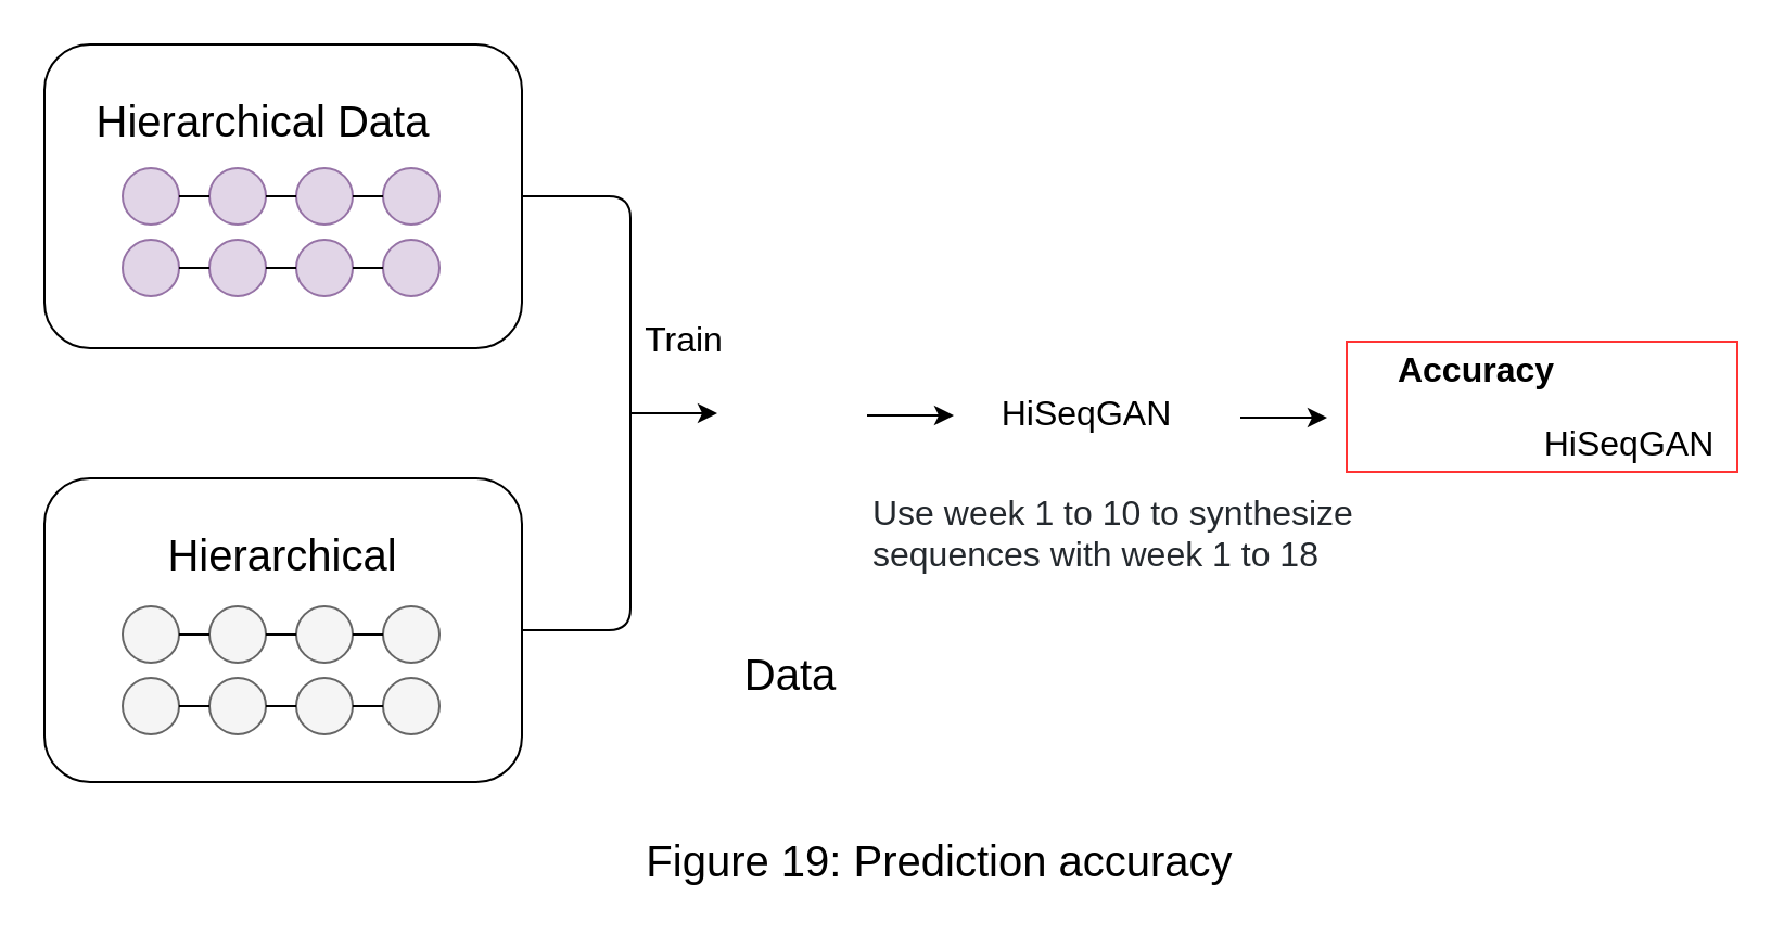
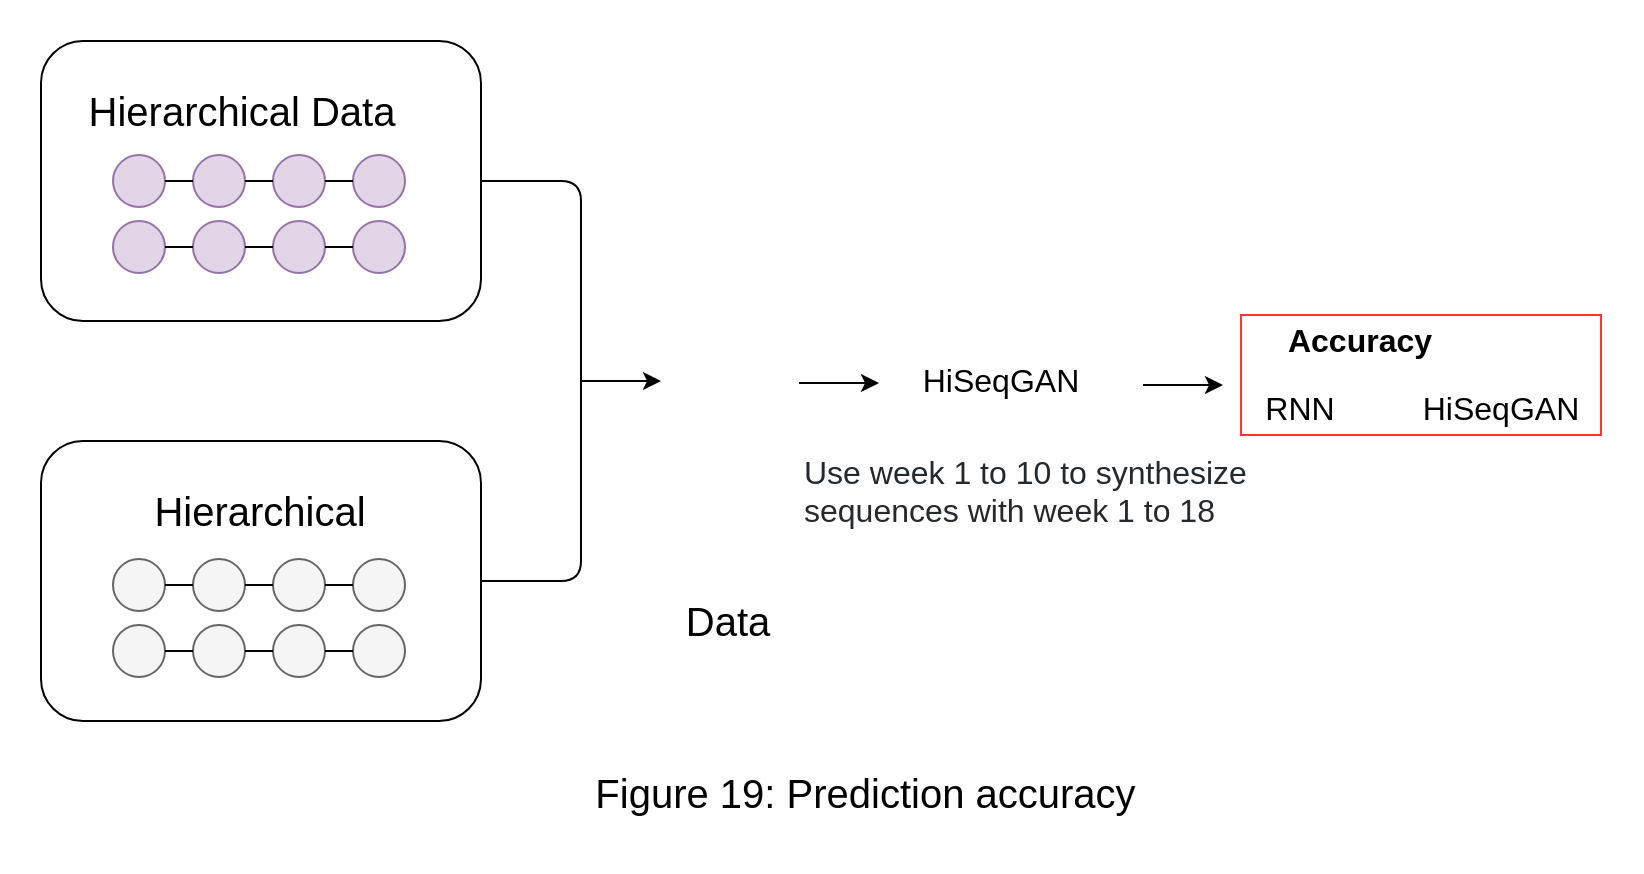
  <mxCell id="0" />
  <mxCell id="1" parent="0" />
  <mxCell id="2" value="" style="rounded=1;whiteSpace=wrap;html=1;" parent="1" vertex="1"><mxGeometry x="20" y="20" width="220" height="140" as="geometry" /></mxCell>
  <mxCell id="3" value="" style="rounded=1;whiteSpace=wrap;html=1;" parent="1" vertex="1"><mxGeometry x="20" y="220" width="220" height="140" as="geometry" /></mxCell>
  <mxCell id="4" value="" style="endArrow=none;html=1;entryX=1;entryY=0.5;entryDx=0;entryDy=0;exitX=1;exitY=0.5;exitDx=0;exitDy=0;" parent="1" source="3" target="2" edge="1"><mxGeometry width="50" height="50" relative="1" as="geometry"><mxPoint x="320" y="280" as="sourcePoint" /><mxPoint x="370" y="230" as="targetPoint" /><Array as="points"><mxPoint x="290" y="290" /><mxPoint x="290" y="90" /></Array></mxGeometry></mxCell>
  <mxCell id="5" value="" style="endArrow=classic;html=1;" parent="1" edge="1"><mxGeometry width="50" height="50" relative="1" as="geometry"><mxPoint x="290" y="190" as="sourcePoint" /><mxPoint x="330" y="190" as="targetPoint" /></mxGeometry></mxCell>
- <mxCell id="6" value="&lt;font style=&quot;font-size: 16px&quot;&gt;Train&lt;/font&gt;" style="text;html=1;strokeColor=none;fillColor=none;align=center;verticalAlign=middle;whiteSpace=wrap;rounded=0;" parent="1" vertex="1"><mxGeometry x="295" y="146" width="40" height="20" as="geometry" /></mxCell>
  <mxCell id="7" value="&lt;span style=&quot;font-size: 20px&quot;&gt;Data&lt;/span&gt;" style="text;html=1;strokeColor=none;fillColor=none;align=center;verticalAlign=middle;whiteSpace=wrap;rounded=0;dashed=1;" parent="1" vertex="1"><mxGeometry x="344" y="300" width="40" height="20" as="geometry" /></mxCell>
  <mxCell id="8" value="&lt;font style=&quot;font-size: 20px&quot;&gt;Hierarchical Data&lt;/font&gt;" style="text;html=1;strokeColor=none;fillColor=none;align=center;verticalAlign=middle;whiteSpace=wrap;rounded=0;dashed=1;" parent="1" vertex="1"><mxGeometry x="31" y="45" width="180" height="20" as="geometry" /></mxCell>
  <mxCell id="9" value="&lt;span style=&quot;font-size: 20px&quot;&gt;Hierarchical&lt;/span&gt;" style="text;html=1;strokeColor=none;fillColor=none;align=center;verticalAlign=middle;whiteSpace=wrap;rounded=0;dashed=1;" parent="1" vertex="1"><mxGeometry x="40" y="245" width="180" height="20" as="geometry" /></mxCell>
  <mxCell id="10" value="" style="ellipse;whiteSpace=wrap;html=1;aspect=fixed;fillColor=#e1d5e7;strokeColor=#9673a6;" parent="1" vertex="1"><mxGeometry x="56" y="77" width="26" height="26" as="geometry" /></mxCell>
  <mxCell id="11" value="" style="ellipse;whiteSpace=wrap;html=1;aspect=fixed;fillColor=#e1d5e7;strokeColor=#9673a6;" parent="1" vertex="1"><mxGeometry x="96" y="77" width="26" height="26" as="geometry" /></mxCell>
  <mxCell id="12" value="" style="ellipse;whiteSpace=wrap;html=1;aspect=fixed;fillColor=#e1d5e7;strokeColor=#9673a6;" parent="1" vertex="1"><mxGeometry x="136" y="77" width="26" height="26" as="geometry" /></mxCell>
  <mxCell id="13" value="" style="ellipse;whiteSpace=wrap;html=1;aspect=fixed;fillColor=#e1d5e7;strokeColor=#9673a6;" parent="1" vertex="1"><mxGeometry x="176" y="77" width="26" height="26" as="geometry" /></mxCell>
  <mxCell id="14" value="" style="endArrow=none;html=1;exitX=1;exitY=0.5;exitDx=0;exitDy=0;entryX=0;entryY=0.5;entryDx=0;entryDy=0;" parent="1" source="10" target="11" edge="1"><mxGeometry width="50" height="50" relative="1" as="geometry"><mxPoint x="36" y="87" as="sourcePoint" /><mxPoint x="86" y="37" as="targetPoint" /></mxGeometry></mxCell>
  <mxCell id="15" value="" style="endArrow=none;html=1;exitX=1;exitY=0.5;exitDx=0;exitDy=0;entryX=0;entryY=0.5;entryDx=0;entryDy=0;" parent="1" source="11" target="12" edge="1"><mxGeometry width="50" height="50" relative="1" as="geometry"><mxPoint x="36" y="87" as="sourcePoint" /><mxPoint x="86" y="37" as="targetPoint" /></mxGeometry></mxCell>
  <mxCell id="16" value="" style="endArrow=none;html=1;exitX=1;exitY=0.5;exitDx=0;exitDy=0;entryX=0;entryY=0.5;entryDx=0;entryDy=0;" parent="1" source="12" target="13" edge="1"><mxGeometry width="50" height="50" relative="1" as="geometry"><mxPoint x="36" y="87" as="sourcePoint" /><mxPoint x="86" y="37" as="targetPoint" /></mxGeometry></mxCell>
  <mxCell id="17" value="" style="ellipse;whiteSpace=wrap;html=1;aspect=fixed;fillColor=#e1d5e7;strokeColor=#9673a6;" parent="1" vertex="1"><mxGeometry x="56" y="110" width="26" height="26" as="geometry" /></mxCell>
  <mxCell id="18" value="" style="ellipse;whiteSpace=wrap;html=1;aspect=fixed;fillColor=#e1d5e7;strokeColor=#9673a6;" parent="1" vertex="1"><mxGeometry x="96" y="110" width="26" height="26" as="geometry" /></mxCell>
  <mxCell id="19" value="" style="ellipse;whiteSpace=wrap;html=1;aspect=fixed;fillColor=#e1d5e7;strokeColor=#9673a6;" parent="1" vertex="1"><mxGeometry x="136" y="110" width="26" height="26" as="geometry" /></mxCell>
  <mxCell id="20" value="" style="ellipse;whiteSpace=wrap;html=1;aspect=fixed;fillColor=#e1d5e7;strokeColor=#9673a6;" parent="1" vertex="1"><mxGeometry x="176" y="110" width="26" height="26" as="geometry" /></mxCell>
  <mxCell id="21" value="" style="endArrow=none;html=1;exitX=1;exitY=0.5;exitDx=0;exitDy=0;entryX=0;entryY=0.5;entryDx=0;entryDy=0;" parent="1" source="17" target="18" edge="1"><mxGeometry width="50" height="50" relative="1" as="geometry"><mxPoint x="36" y="120" as="sourcePoint" /><mxPoint x="86" y="70" as="targetPoint" /></mxGeometry></mxCell>
  <mxCell id="22" value="" style="endArrow=none;html=1;exitX=1;exitY=0.5;exitDx=0;exitDy=0;entryX=0;entryY=0.5;entryDx=0;entryDy=0;" parent="1" source="18" target="19" edge="1"><mxGeometry width="50" height="50" relative="1" as="geometry"><mxPoint x="36" y="120" as="sourcePoint" /><mxPoint x="86" y="70" as="targetPoint" /></mxGeometry></mxCell>
  <mxCell id="23" value="" style="endArrow=none;html=1;exitX=1;exitY=0.5;exitDx=0;exitDy=0;entryX=0;entryY=0.5;entryDx=0;entryDy=0;" parent="1" source="19" target="20" edge="1"><mxGeometry width="50" height="50" relative="1" as="geometry"><mxPoint x="36" y="120" as="sourcePoint" /><mxPoint x="86" y="70" as="targetPoint" /></mxGeometry></mxCell>
  <mxCell id="24" value="" style="ellipse;whiteSpace=wrap;html=1;aspect=fixed;fillColor=#f5f5f5;strokeColor=#666666;fontColor=#333333;" parent="1" vertex="1"><mxGeometry x="56" y="279" width="26" height="26" as="geometry" /></mxCell>
  <mxCell id="25" value="" style="ellipse;whiteSpace=wrap;html=1;aspect=fixed;fillColor=#f5f5f5;strokeColor=#666666;fontColor=#333333;" parent="1" vertex="1"><mxGeometry x="96" y="279" width="26" height="26" as="geometry" /></mxCell>
  <mxCell id="26" value="" style="ellipse;whiteSpace=wrap;html=1;aspect=fixed;fillColor=#f5f5f5;strokeColor=#666666;fontColor=#333333;" parent="1" vertex="1"><mxGeometry x="136" y="279" width="26" height="26" as="geometry" /></mxCell>
  <mxCell id="27" value="" style="ellipse;whiteSpace=wrap;html=1;aspect=fixed;fillColor=#f5f5f5;strokeColor=#666666;fontColor=#333333;" parent="1" vertex="1"><mxGeometry x="176" y="279" width="26" height="26" as="geometry" /></mxCell>
  <mxCell id="28" value="" style="endArrow=none;html=1;exitX=1;exitY=0.5;exitDx=0;exitDy=0;entryX=0;entryY=0.5;entryDx=0;entryDy=0;" parent="1" source="24" target="25" edge="1"><mxGeometry width="50" height="50" relative="1" as="geometry"><mxPoint x="36" y="289" as="sourcePoint" /><mxPoint x="86" y="239" as="targetPoint" /></mxGeometry></mxCell>
  <mxCell id="29" value="" style="endArrow=none;html=1;exitX=1;exitY=0.5;exitDx=0;exitDy=0;entryX=0;entryY=0.5;entryDx=0;entryDy=0;" parent="1" source="25" target="26" edge="1"><mxGeometry width="50" height="50" relative="1" as="geometry"><mxPoint x="36" y="289" as="sourcePoint" /><mxPoint x="86" y="239" as="targetPoint" /></mxGeometry></mxCell>
  <mxCell id="30" value="" style="endArrow=none;html=1;exitX=1;exitY=0.5;exitDx=0;exitDy=0;entryX=0;entryY=0.5;entryDx=0;entryDy=0;" parent="1" source="26" target="27" edge="1"><mxGeometry width="50" height="50" relative="1" as="geometry"><mxPoint x="36" y="289" as="sourcePoint" /><mxPoint x="86" y="239" as="targetPoint" /></mxGeometry></mxCell>
  <mxCell id="31" value="" style="ellipse;whiteSpace=wrap;html=1;aspect=fixed;fillColor=#f5f5f5;strokeColor=#666666;fontColor=#333333;" parent="1" vertex="1"><mxGeometry x="56" y="312" width="26" height="26" as="geometry" /></mxCell>
  <mxCell id="32" value="" style="ellipse;whiteSpace=wrap;html=1;aspect=fixed;fillColor=#f5f5f5;strokeColor=#666666;fontColor=#333333;" parent="1" vertex="1"><mxGeometry x="96" y="312" width="26" height="26" as="geometry" /></mxCell>
  <mxCell id="33" value="" style="ellipse;whiteSpace=wrap;html=1;aspect=fixed;fillColor=#f5f5f5;strokeColor=#666666;fontColor=#333333;" parent="1" vertex="1"><mxGeometry x="136" y="312" width="26" height="26" as="geometry" /></mxCell>
  <mxCell id="34" value="" style="ellipse;whiteSpace=wrap;html=1;aspect=fixed;fillColor=#f5f5f5;strokeColor=#666666;fontColor=#333333;" parent="1" vertex="1"><mxGeometry x="176" y="312" width="26" height="26" as="geometry" /></mxCell>
  <mxCell id="35" value="" style="endArrow=none;html=1;exitX=1;exitY=0.5;exitDx=0;exitDy=0;entryX=0;entryY=0.5;entryDx=0;entryDy=0;" parent="1" source="31" target="32" edge="1"><mxGeometry width="50" height="50" relative="1" as="geometry"><mxPoint x="36" y="322" as="sourcePoint" /><mxPoint x="86" y="272" as="targetPoint" /></mxGeometry></mxCell>
  <mxCell id="36" value="" style="endArrow=none;html=1;exitX=1;exitY=0.5;exitDx=0;exitDy=0;entryX=0;entryY=0.5;entryDx=0;entryDy=0;" parent="1" source="32" target="33" edge="1"><mxGeometry width="50" height="50" relative="1" as="geometry"><mxPoint x="36" y="322" as="sourcePoint" /><mxPoint x="86" y="272" as="targetPoint" /></mxGeometry></mxCell>
  <mxCell id="37" value="" style="endArrow=none;html=1;exitX=1;exitY=0.5;exitDx=0;exitDy=0;entryX=0;entryY=0.5;entryDx=0;entryDy=0;" parent="1" source="33" target="34" edge="1"><mxGeometry width="50" height="50" relative="1" as="geometry"><mxPoint x="36" y="322" as="sourcePoint" /><mxPoint x="86" y="272" as="targetPoint" /></mxGeometry></mxCell>
  <mxCell id="38" value="" style="endArrow=classic;html=1;" parent="1" edge="1"><mxGeometry width="50" height="50" relative="1" as="geometry"><mxPoint x="399" y="191" as="sourcePoint" /><mxPoint x="439" y="191" as="targetPoint" /></mxGeometry></mxCell>
  <mxCell id="39" value="&lt;font style=&quot;font-size: 16px&quot;&gt;HiSeqGAN&lt;/font&gt;" style="text;html=1;strokeColor=none;fillColor=none;align=center;verticalAlign=middle;whiteSpace=wrap;rounded=0;" parent="1" vertex="1"><mxGeometry x="481" y="180" width="39" height="20" as="geometry" /></mxCell>
  <mxCell id="40" value="" style="endArrow=classic;html=1;" parent="1" edge="1"><mxGeometry width="50" height="50" relative="1" as="geometry"><mxPoint x="571" y="192" as="sourcePoint" /><mxPoint x="611" y="192" as="targetPoint" /></mxGeometry></mxCell>
  <mxCell id="41" value="&lt;span style=&quot;font-size: 16px&quot;&gt;HiSeqGAN&lt;/span&gt;" style="text;html=1;strokeColor=none;fillColor=none;align=center;verticalAlign=middle;whiteSpace=wrap;rounded=0;" parent="1" vertex="1"><mxGeometry x="730" y="194" width="41" height="20" as="geometry" /></mxCell>
+ <mxCell id="42" value="&lt;span style=&quot;font-size: 16px&quot;&gt;RNN&lt;/span&gt;" style="text;html=1;strokeColor=none;fillColor=none;align=center;verticalAlign=middle;whiteSpace=wrap;rounded=0;" parent="1" vertex="1"><mxGeometry x="630" y="194" width="40" height="20" as="geometry" /></mxCell>
  <mxCell id="43" value="&lt;font style=&quot;font-size: 16px&quot;&gt;&lt;b&gt;Accuracy&lt;/b&gt;&lt;/font&gt;" style="text;html=1;strokeColor=none;fillColor=none;align=center;verticalAlign=middle;whiteSpace=wrap;rounded=0;" parent="1" vertex="1"><mxGeometry x="640" y="160" width="80" height="20" as="geometry" /></mxCell>
  <mxCell id="44" value="&lt;span style=&quot;color: rgb(36 , 41 , 46) ; font-size: 16px ; font-style: normal ; font-weight: 400 ; letter-spacing: normal ; text-align: left ; text-indent: 0px ; text-transform: none ; word-spacing: 0px ; background-color: rgb(255 , 255 , 255) ; display: inline ; float: none&quot;&gt;Use week 1 to 10 to synthesize sequences with week 1 to 18&lt;/span&gt;" style="text;whiteSpace=wrap;html=1;" vertex="1" parent="1"><mxGeometry x="400" y="220" width="230" height="30" as="geometry" /></mxCell>
  <mxCell id="45" value="" style="rounded=0;whiteSpace=wrap;html=1;strokeColor=#FF3333;fillColor=none;" vertex="1" parent="1"><mxGeometry x="620" y="157" width="180" height="60" as="geometry" /></mxCell>
  <mxCell id="46" value="&lt;font style=&quot;font-size: 20px&quot;&gt;Figure 19: Prediction accuracy&amp;nbsp;&lt;/font&gt;" style="text;html=1;strokeColor=none;fillColor=none;align=center;verticalAlign=middle;whiteSpace=wrap;rounded=0;" vertex="1" parent="1"><mxGeometry x="255" y="377" width="361" height="38" as="geometry" /></mxCell>
